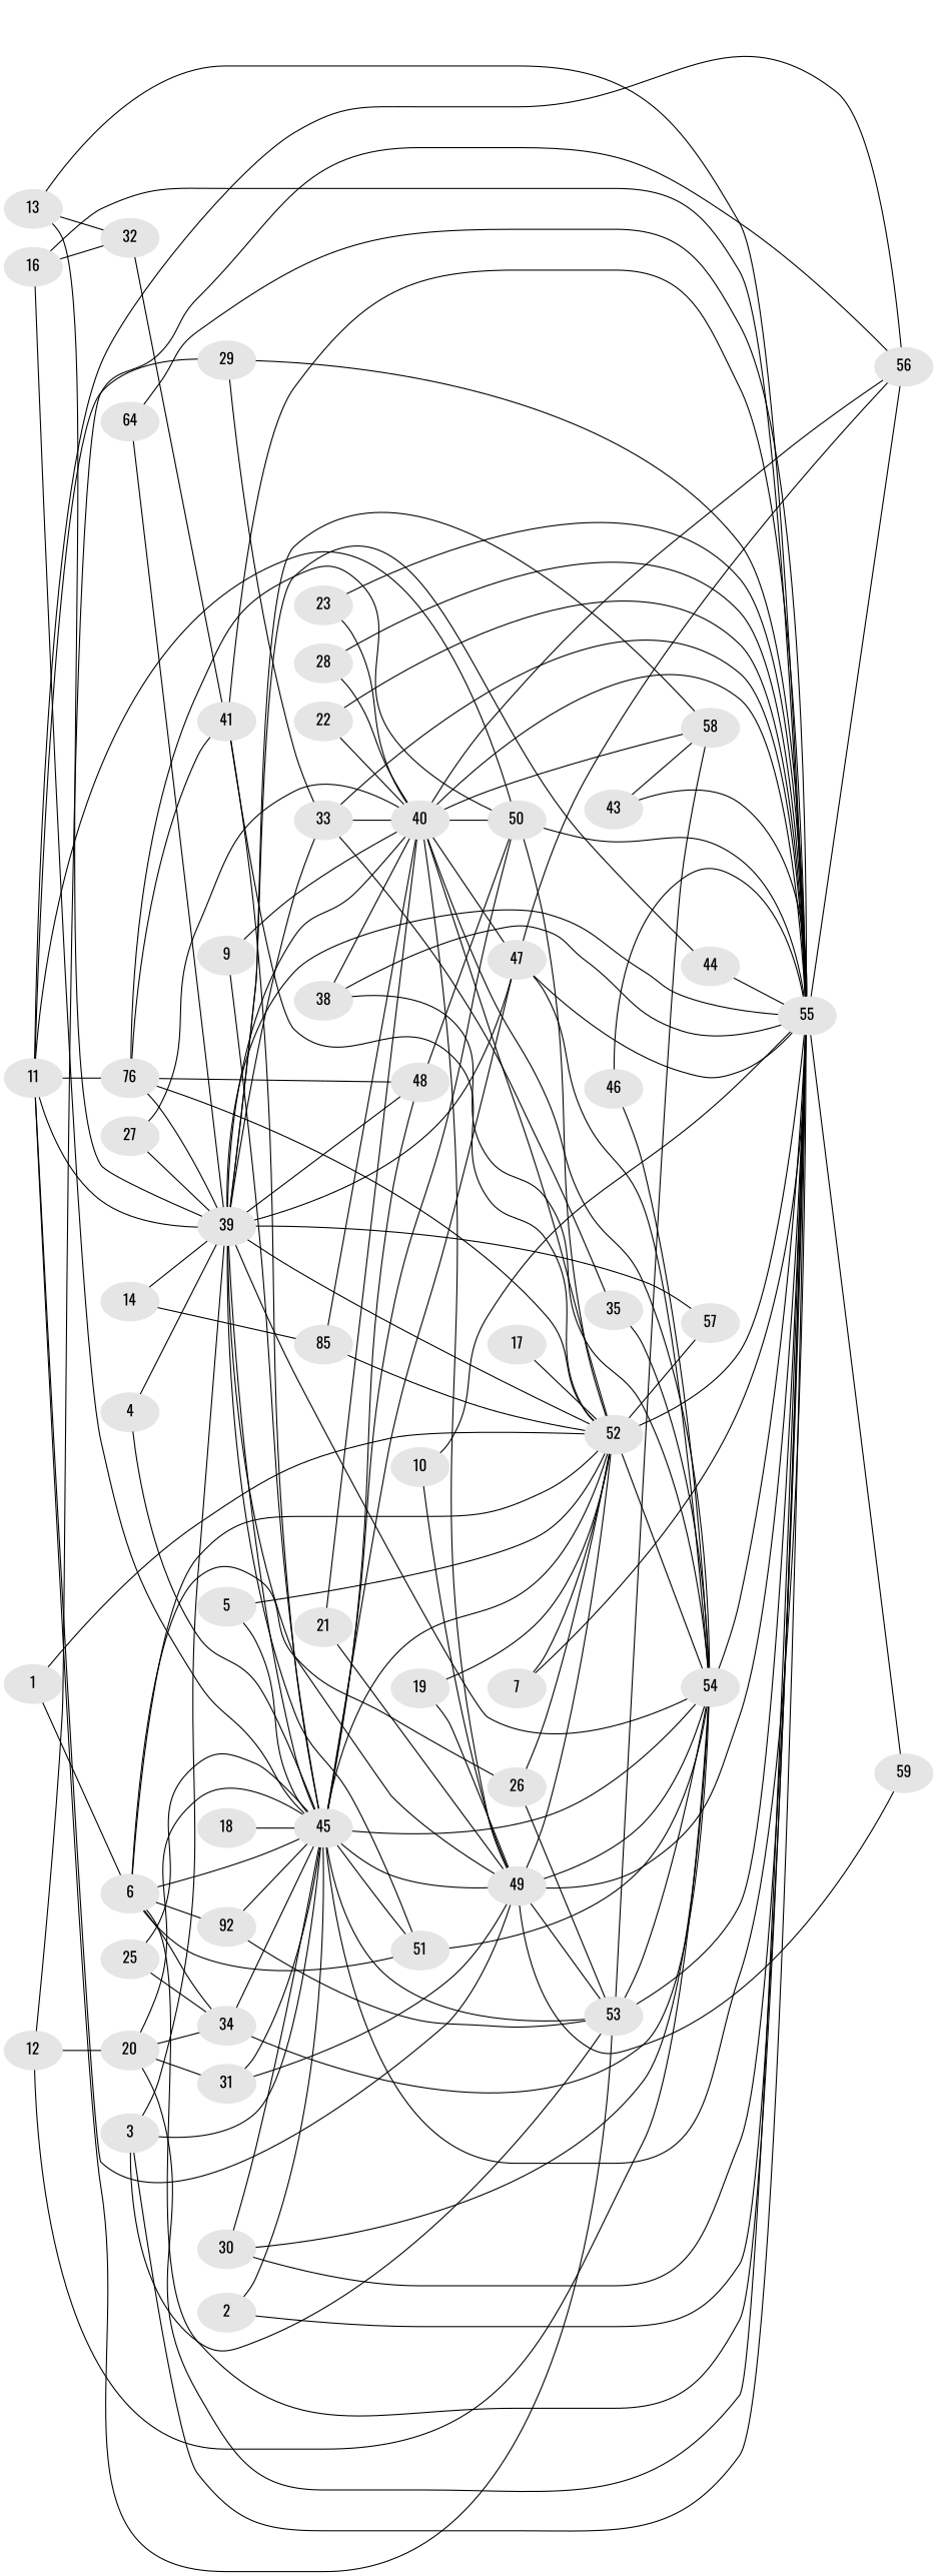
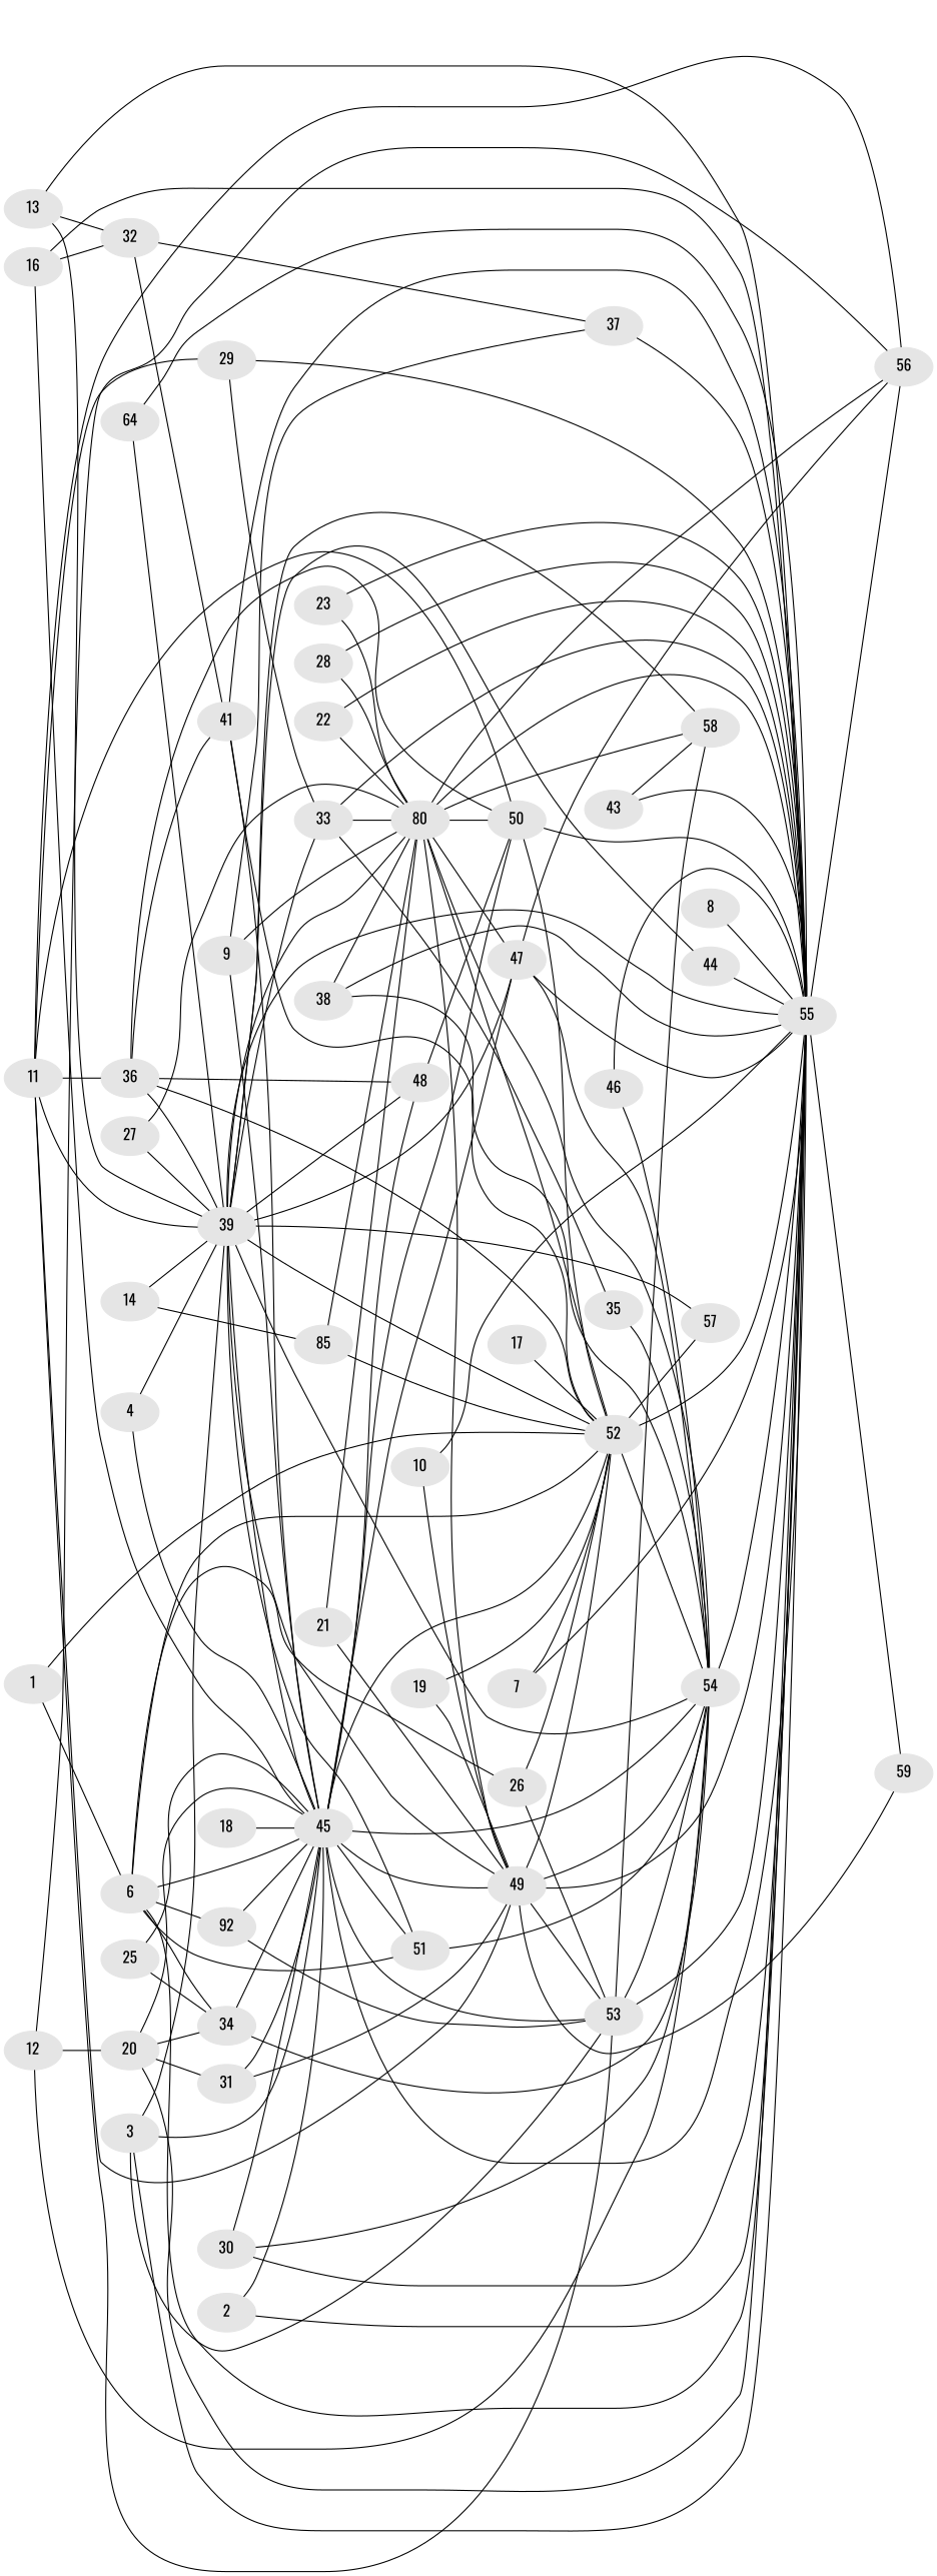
  graph {
    fontname=Oswald
    rankdir=LR
    node [color=gray90 fontname=Oswald style=filled]
    edge [fontname=Oswald weight=1.0]
    1
    6
    52
    45
    55
    26
    34
    n8 [label=92]
    51
    54
    57
    2
    53
    49
    50
    48
    47
    56
    59
    3
    39
-   40
+   40 [label=80]
    33
    44
    58
    4
-   5
    7
+   8
    9
+   37
    10
    11
    29
-   36 [label=76]
+   36
    41
    12
    20
    31
    13
    32
    14
    n43 [label=85]
    16
    17
    18
    19
    21
    22
    23
    n51 [label=64]
    25
    27
    28
    35
    30
    38
    43
    46
    1 -- 6
    1 -- 52
    6 -- 52
    6 -- 45
    6 -- 55
    6 -- 26
    6 -- 34
    6 -- n8
    6 -- 51
    52 -- 55 [weight=2.0]
    52 -- 54 [weight=2.0]
    52 -- 57
    45 -- 52 [weight=2.0]
    45 -- 55 [weight=4.0]
    45 -- 51
    45 -- 54 [weight=2.0]
    45 -- 53 [weight=2.0]
    45 -- 49 [weight=2.0]
    45 -- 50
    45 -- 48
    45 -- 47
    55 -- 56
    55 -- 59
    26 -- 52
    26 -- 53
    34 -- 45 [weight=2.0]
    34 -- 54
    n8 -- 45
    n8 -- 53
    51 -- 54
    54 -- 55 [weight=3.0]
    2 -- 45
    2 -- 55
    53 -- 55
    53 -- 54
    53 -- 58
    49 -- 52 [weight=2.0]
    49 -- 55 [weight=3.0]
    49 -- 54
    49 -- 53
    49 -- 59
    50 -- 52
    50 -- 55
    48 -- 50
    47 -- 55
    47 -- 54
    47 -- 56
    3 -- 45 [weight=2.0]
    3 -- 55
    3 -- 53
    3 -- 39
    39 -- 52 [weight=2.0]
    39 -- 45 [weight=4.0]
    39 -- 55 [weight=4.0]
    39 -- 51
    39 -- 54 [weight=2.0]
    39 -- 57
    39 -- 49 [weight=2.0]
    39 -- 48
    39 -- 47
    39 -- 40 [weight=2.0]
    39 -- 33
    39 -- 44
    39 -- 58
    40 -- 52 [weight=2.0]
    40 -- 55 [weight=2.0]
    40 -- 54
    40 -- 49 [weight=2.0]
    40 -- 50
    40 -- 47
    40 -- 56
    40 -- 58
    33 -- 55 [weight=2.0]
    33 -- 40
    33 -- 35
    44 -- 55
    4 -- 45
    4 -- 39
-   5 -- 52
-   5 -- 45
    7 -- 52
    7 -- 55
+   8 -- 55 [weight=2.0]
    9 -- 45 [weight=2.0]
    9 -- 40
+   9 -- 37
+   37 -- 55 [weight=2.0]
    10 -- 55
    10 -- 49
    11 -- 53
    11 -- 49
    11 -- 50
    11 -- 56
    11 -- 39
    11 -- 29
    11 -- 36
    29 -- 55
    29 -- 33
    36 -- 52
    36 -- 50
    36 -- 48
    36 -- 39
    36 -- 41
    41 -- 52
    41 -- 45
    41 -- 55
    12 -- 54
    12 -- 56
    12 -- 20
    20 -- 45
    20 -- 55
    20 -- 34
    20 -- 31
    31 -- 45
    31 -- 49
    13 -- 55
    13 -- 39
    13 -- 32
+   32 -- 37
    32 -- 41
    14 -- 39
    14 -- n43
    n43 -- 52
    n43 -- 40
    16 -- 45
    16 -- 55
    16 -- 32
    17 -- 52 [weight=2.0]
    18 -- 45
    19 -- 52
    19 -- 49
    21 -- 49
    21 -- 40
    22 -- 55
    22 -- 40
    23 -- 55
    23 -- 40
    n51 -- 55
    n51 -- 39
    25 -- 45
    25 -- 34
    27 -- 39
    27 -- 40
    28 -- 55
    28 -- 40
    35 -- 54
    30 -- 45
    30 -- 55
    30 -- 54
    38 -- 55
    38 -- 54
    38 -- 40
    43 -- 55 [weight=3.0]
    43 -- 58
    46 -- 55
    46 -- 54
  }
